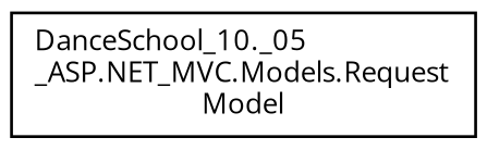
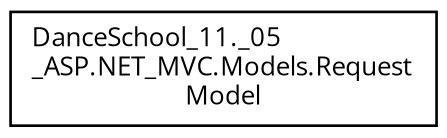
  digraph {
    rankdir=LR
    fontname="Open Sans"
-   n1 [color=black fillcolor=white fontname="Open Sans" fontsize=10 height=0.2 label="DanceSchool_10._05\l_ASP.NET_MVC.Models.Request\lModel" shape=record style=filled width=0.4]
+   n1 [color=black fillcolor=white fontname="Open Sans" fontsize=10 height=0.2 label="DanceSchool_11._05\l_ASP.NET_MVC.Models.Request\lModel" shape=record style=filled width=0.4]
  }
